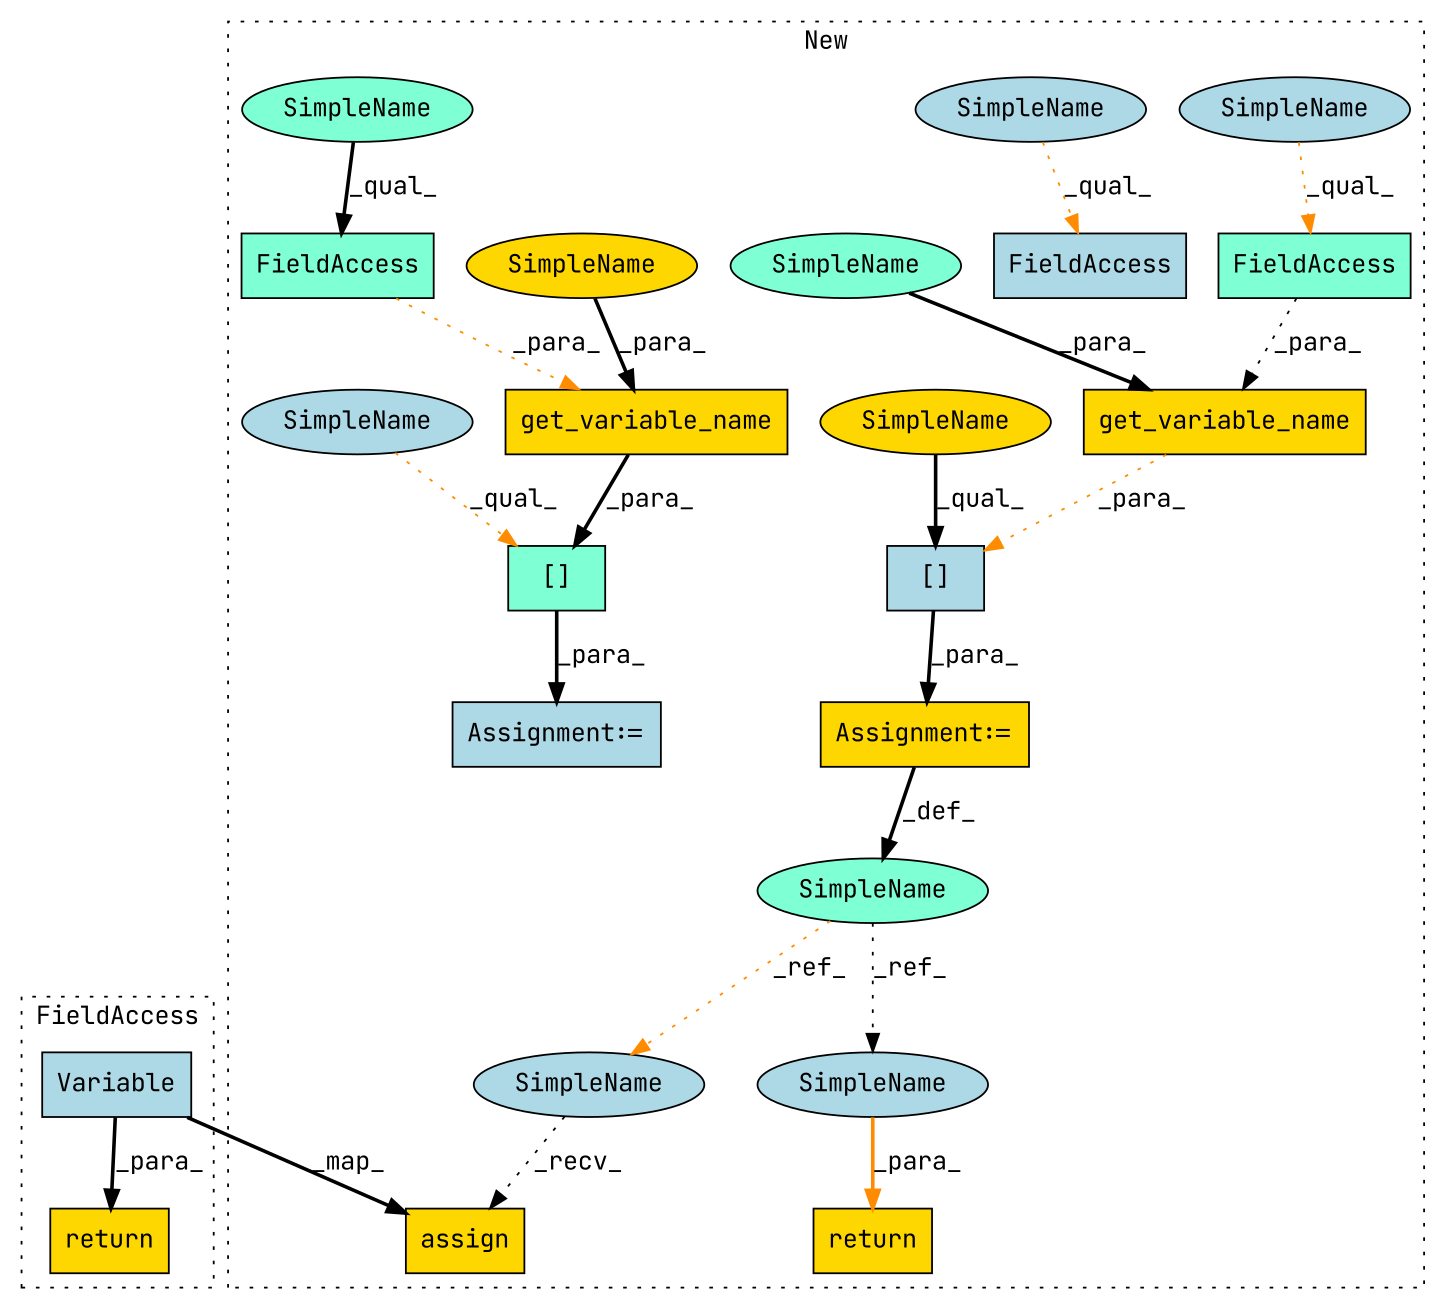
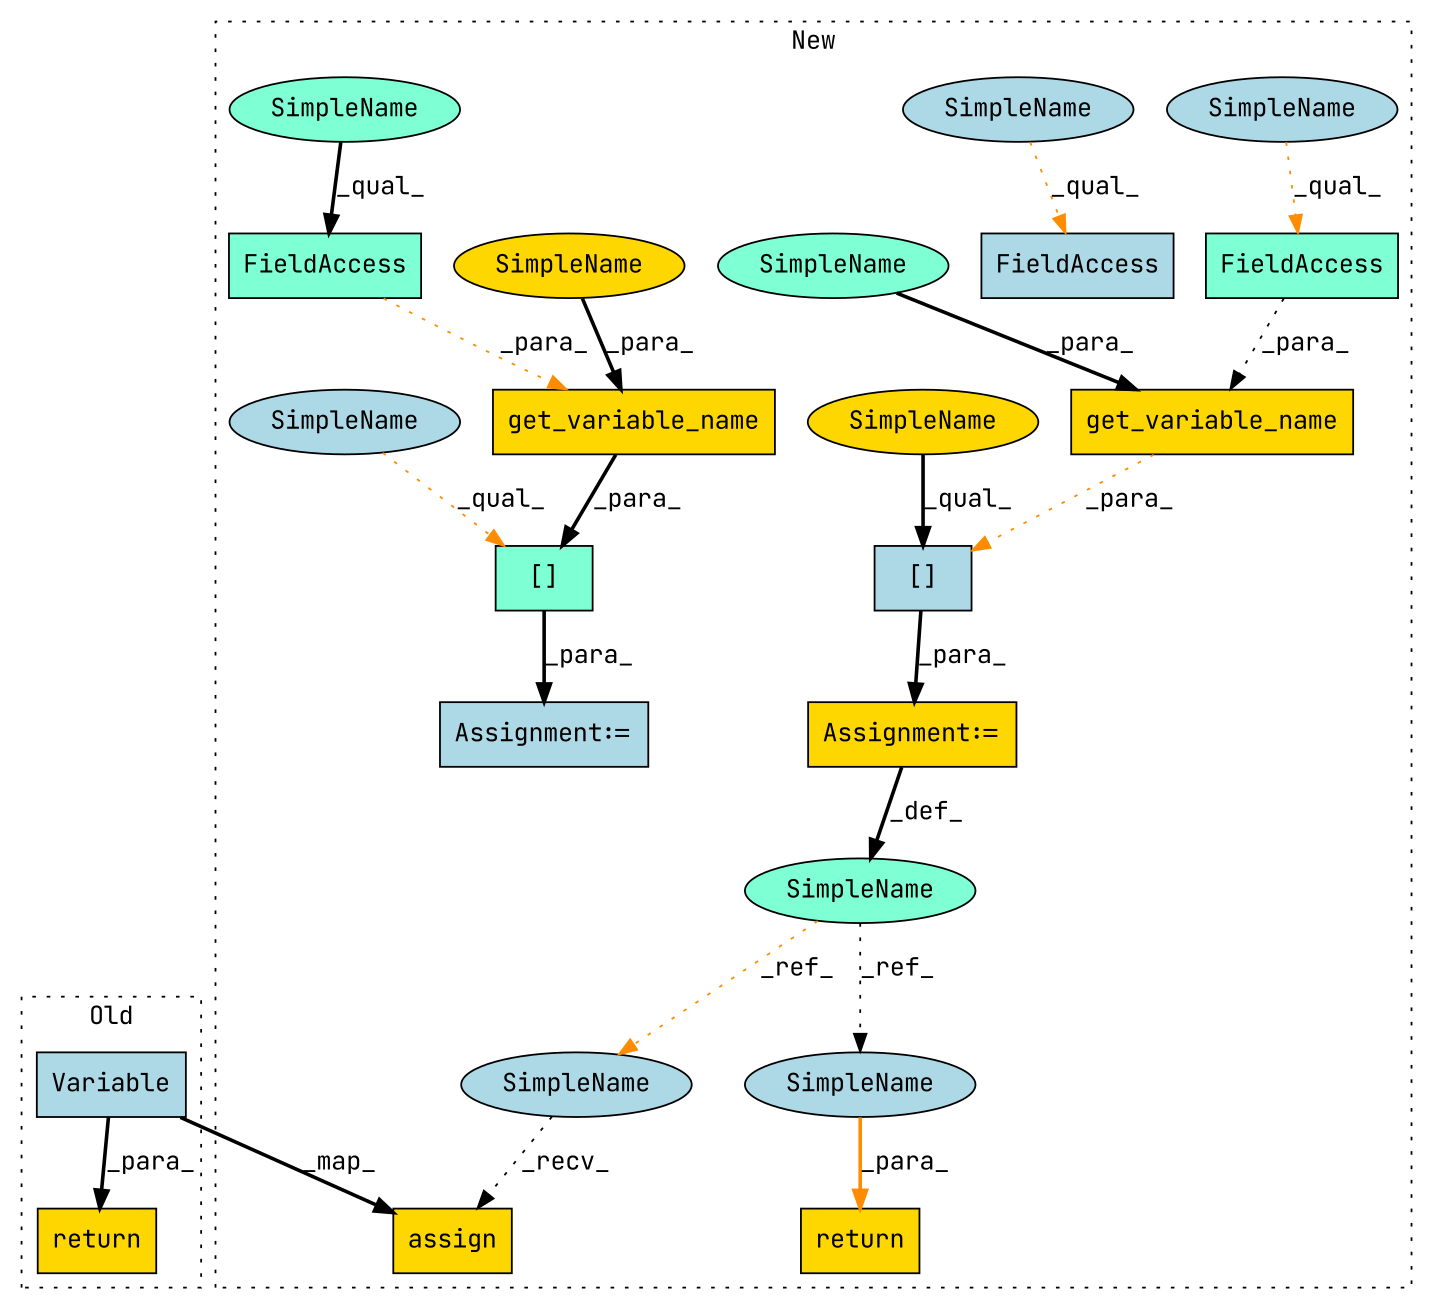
  digraph {
    fontname="JetBrains Mono"
    node [a=42 l=12 s=6152 shape=box style=filled fillcolor=lightblue fontname="JetBrains Mono"]
    edge [color=black style=bold fontname="JetBrains Mono"]
    n1 [a=41 l=7 label=return s=4286 fillcolor=gold]
    n2 [a=32 l="9,1" label=Variable s="4304,4339"]
    n3 [a=32 l="18,1" label=get_variable_name s="6129,6187" fillcolor=gold]
    n4 [a=2 l="12,1" label="[]" s="6117,6188" fillcolor=aquamarine]
    n5 [a=32 l="18,1" label=get_variable_name s="5904,5961" fillcolor=gold]
    n6 [a=2 l="12,1" label="[]" s="5892,5962"]
    n7 [a=32 l="7,1" label=assign s="5986,6019" fillcolor=gold]
    n8 [label=SimpleName s=5879 shape=ellipse fillcolor=aquamarine]
    n9 [a=41 l=7 label=return s=6030 fillcolor=gold]
    n10 [a=22 l=35 label=FieldAccess fillcolor=aquamarine]
    n11 [a=22 l=34 label=FieldAccess s=5927 fillcolor=aquamarine]
    n12 [a=22 l=17 label=FieldAccess s=4583]
    n13 [a=7 l=1 label="Assignment:=" s=5891 fillcolor=gold]
    n14 [a=7 l=1 label="Assignment:=" s=6116]
    n15 [l=3 label=SimpleName s=5927 shape=ellipse]
    n16 [l=3 label=SimpleName s=4583 shape=ellipse]
    n17 [l=3 label=SimpleName shape=ellipse fillcolor=aquamarine]
    n18 [label=SimpleName s=6037 shape=ellipse]
    n19 [label=SimpleName s=5973 shape=ellipse]
    n20 [l=4 label=SimpleName s=6147 shape=ellipse fillcolor=gold]
    n21 [l=4 label=SimpleName s=5922 shape=ellipse fillcolor=aquamarine]
    n22 [l=11 label=SimpleName s=5892 shape=ellipse fillcolor=gold]
    n23 [l=11 label=SimpleName s=6117 shape=ellipse]
    subgraph cluster_1 {
-     label=FieldAccess
+     label=Old
      style=dotted
      n1
      n2
    }
    subgraph cluster_2 {
      label=New
      style=dotted
      n3
      n4
      n5
      n6
      n7
      n8
      n9
      n10
      n11
      n12
      n13
      n14
      n15
      n16
      n17
      n18
      n19
      n20
      n21
      n22
      n23
    }
    n2 -> n1 [label=_para_]
    n2 -> n7 [label=_map_]
    n3 -> n4 [label=_para_]
    n4 -> n14 [label=_para_]
    n5 -> n6 [label=_para_ color=darkorange style=dotted]
    n6 -> n13 [label=_para_]
    n8 -> n18 [label=_ref_ style=dotted]
    n8 -> n19 [label=_ref_ color=darkorange style=dotted]
    n10 -> n3 [label=_para_ color=darkorange style=dotted]
    n11 -> n5 [label=_para_ style=dotted]
    n13 -> n8 [label=_def_]
    n15 -> n11 [label=_qual_ color=darkorange style=dotted]
    n16 -> n12 [label=_qual_ color=darkorange style=dotted]
    n17 -> n10 [label=_qual_]
    n18 -> n9 [label=_para_ color=darkorange]
    n19 -> n7 [label=_recv_ style=dotted]
    n20 -> n3 [label=_para_]
    n21 -> n5 [label=_para_]
    n22 -> n6 [label=_qual_]
    n23 -> n4 [label=_qual_ color=darkorange style=dotted]
  }
